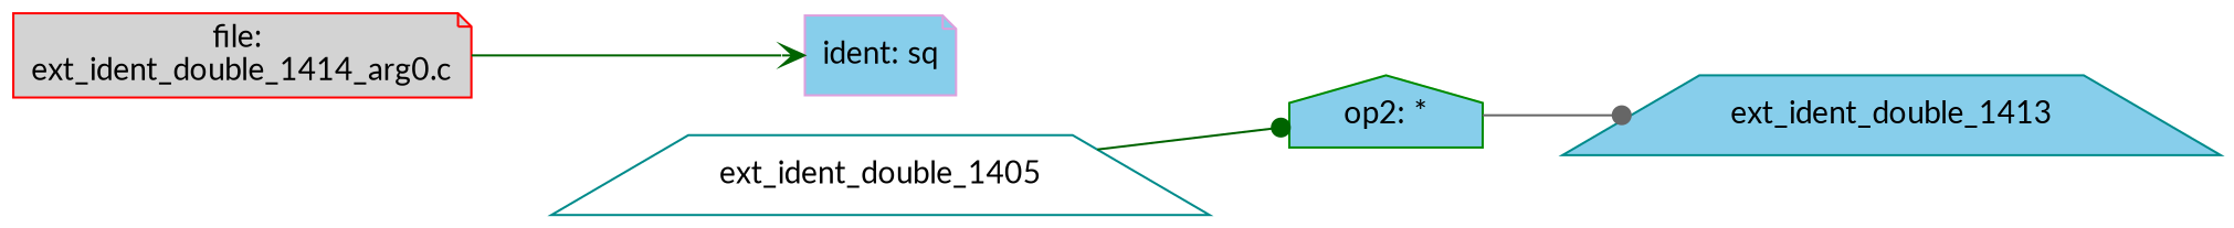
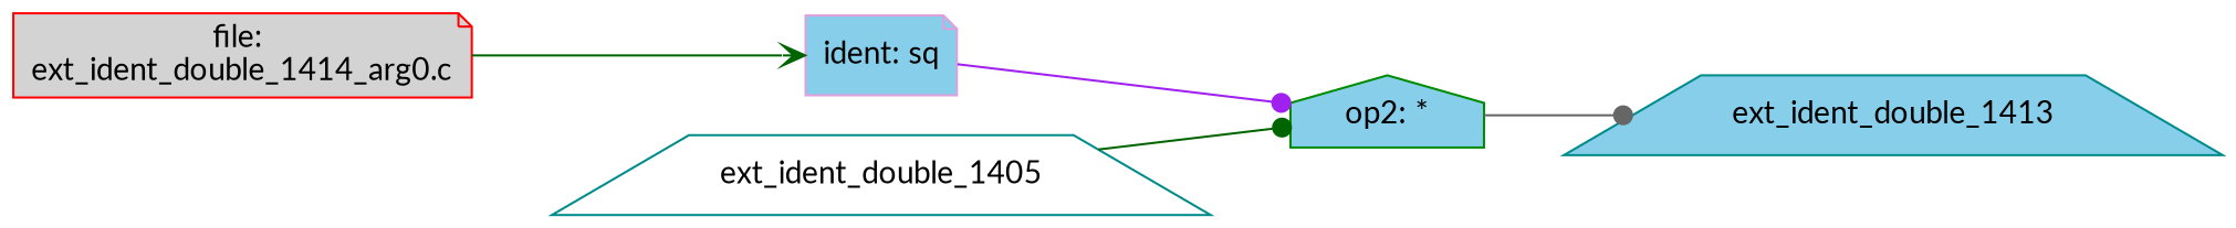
  digraph {
    fontname=Lato
    rankdir=LR
    node [color=cyan4 fillcolor=skyblue fontname=Lato shape=note style=filled]
    edge [arrowhead=dot color=darkgreen fontname=Lato]
    n1 [color=red fillcolor=lightgrey label="file: \next_ident_double_1414_arg0.c"]
    n2 [color=plum label="ident: sq"]
    n3 [color=green4 label="op2: *" shape=house]
    n4 [label=ext_ident_double_1413 shape=trapezium]
    n5 [fillcolor=white label=ext_ident_double_1405 shape=trapezium]
    n1 -> n2 [arrowhead=vee]
+   n2 -> n3 [color=purple]
    n3 -> n4 [color=gray40]
    n5 -> n3
  }
